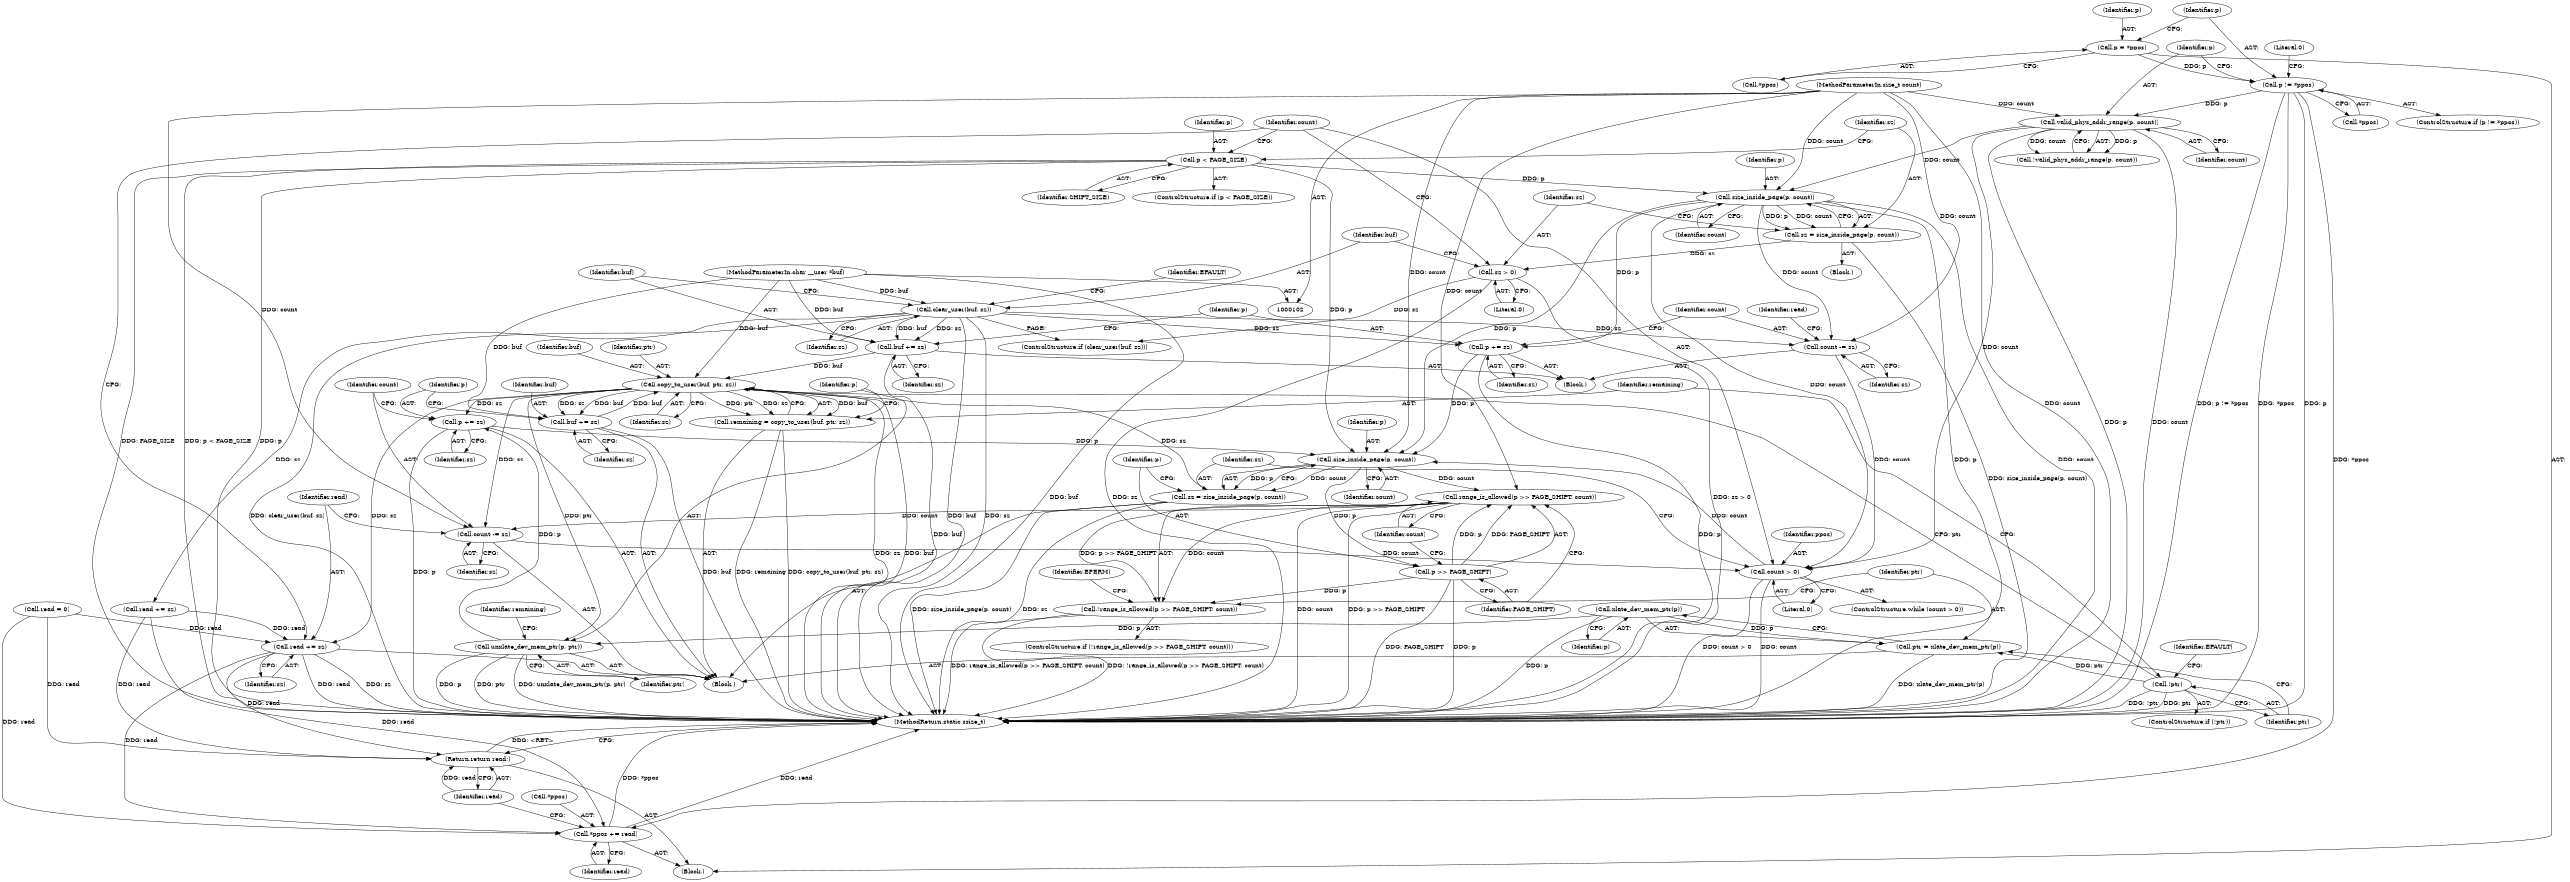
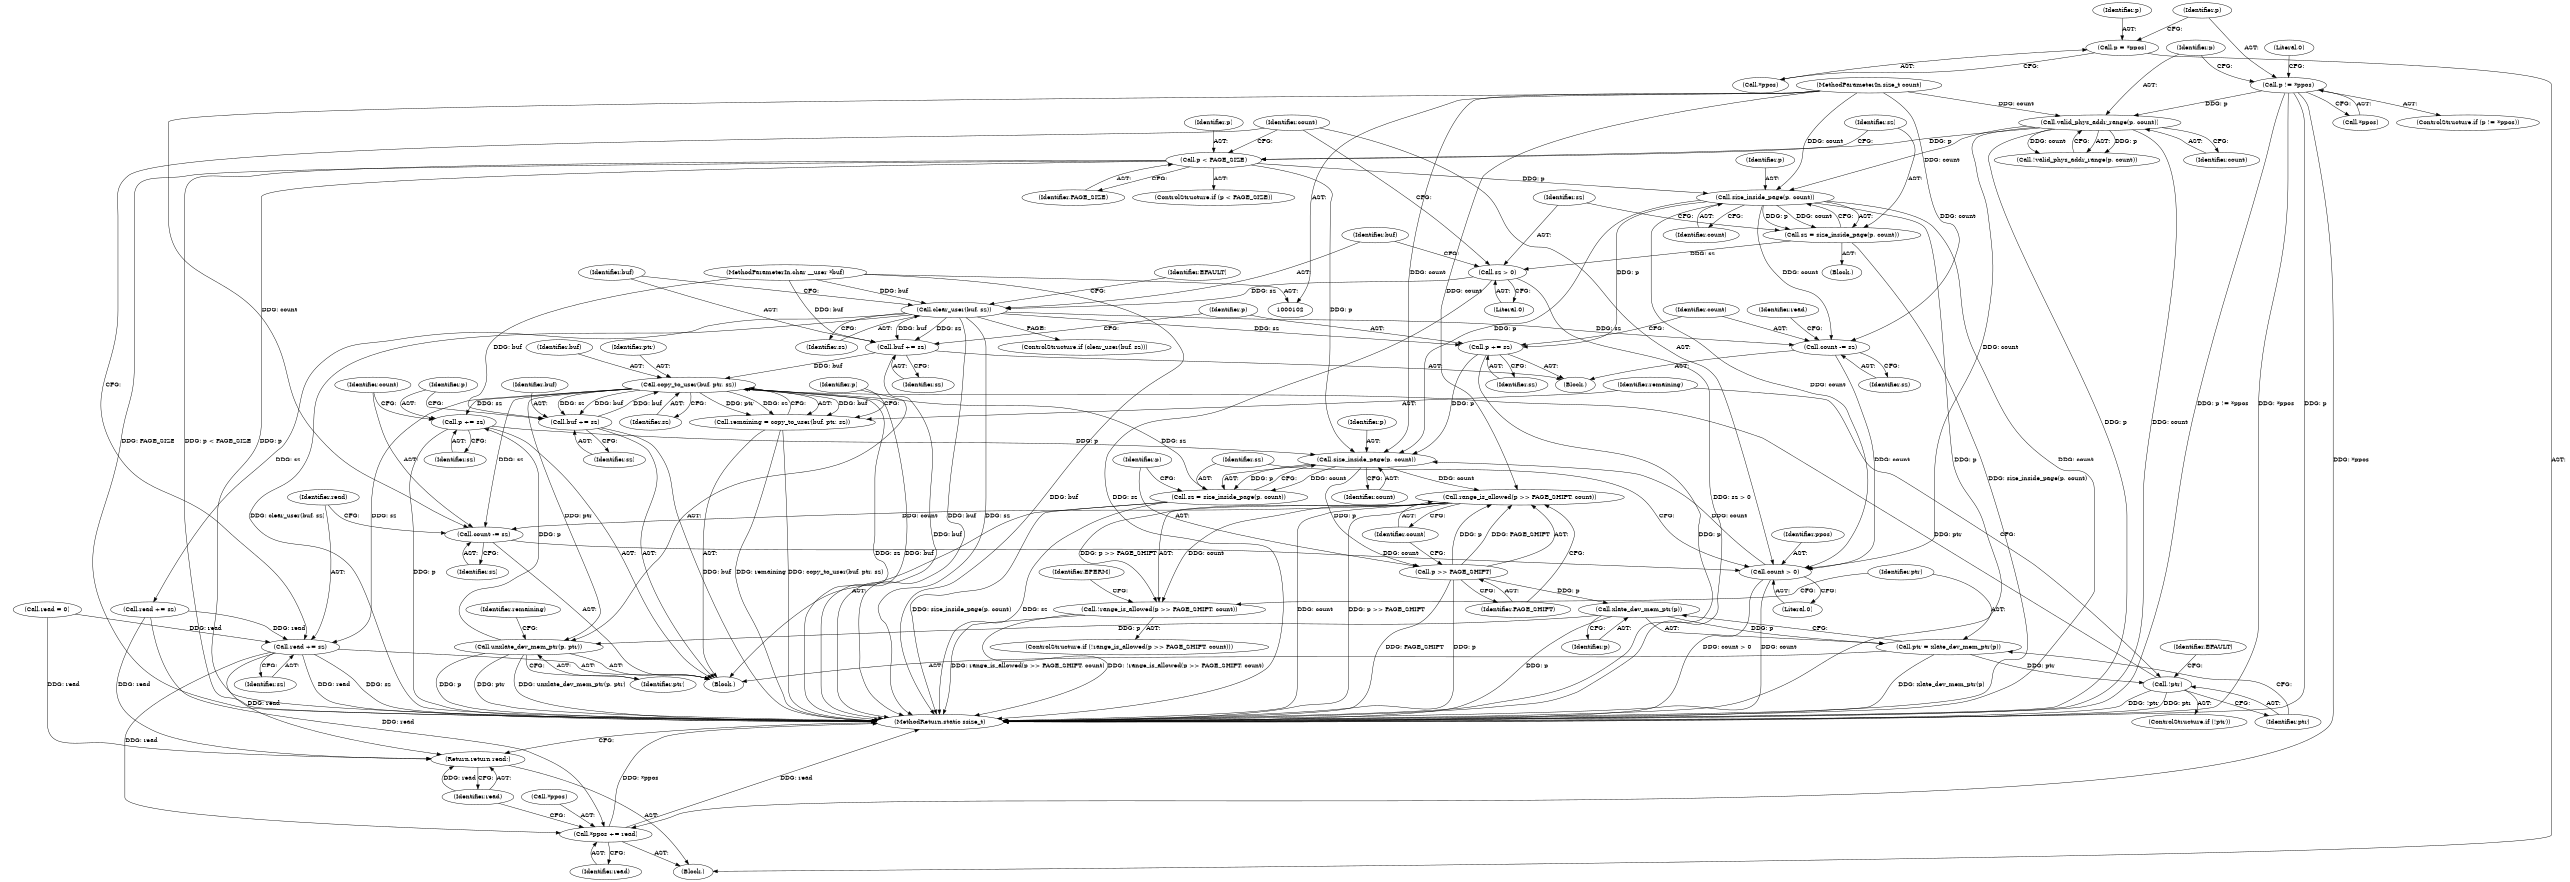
  digraph {
    n1 [label="(Call,copy_to_user(buf, ptr, sz))"]
    n2 [label="(Call,buf += sz)"]
    n3 [label="(Call,p += sz)"]
    n4 [label="(Call,unxlate_dev_mem_ptr(p, ptr))"]
    n5 [label="(Call,count -= sz)"]
    n6 [label="(Call,remaining = copy_to_user(buf, ptr, sz))"]
    n7 [label="(Call,read += sz)"]
    n8 [label="(Identifier,sz)"]
    n9 [label="(MethodReturn,static ssize_t)"]
    n10 [label="(Block,)"]
    n11 [label="(Identifier,sz)"]
    n12 [label="(Call,size_inside_page(p, count))"]
    n13 [label="(Identifier,sz)"]
    n14 [label="(Identifier,ptr)"]
    n15 [label="(Call,count > 0)"]
    n16 [label="(Identifier,sz)"]
    n17 [label="(Call,*ppos += read)"]
    n18 [label="(Return,return read;)"]
    n19 [label="(Identifier,sz)"]
    n20 [label="(Call,buf += sz)"]
    n21 [label="(Block,)"]
    n22 [label="(Identifier,sz)"]
    n23 [label="(Call,clear_user(buf, sz))"]
    n24 [label="(Call,p += sz)"]
    n25 [label="(Call,count -= sz)"]
    n26 [label="(Identifier,sz)"]
    n27 [label="(Call,read += sz)"]
    n28 [label="(ControlStructure,if (clear_user(buf, sz)))"]
    n29 [label="(Identifier,sz)"]
    n30 [label="(Identifier,sz)"]
    n31 [label="(MethodParameterIn,char __user *buf)"]
    1000102
    n33 [label="(Call,sz > 0)"]
    n34 [label="(Literal,0)"]
    n35 [label="(Call,sz = size_inside_page(p, count))"]
    n36 [label="(Call,size_inside_page(p, count))"]
    n37 [label="(Block,)"]
    n38 [label="(Identifier,count)"]
    n39 [label="(Call,range_is_allowed(p >> PAGE_SHIFT, count))"]
    n40 [label="(Call,p >> PAGE_SHIFT)"]
    n41 [label="(Call,sz = size_inside_page(p, count))"]
    n42 [label="(Identifier,count)"]
    n43 [label="(Literal,0)"]
-   n44 [label="(ControlStructure,while (count > 0))"]
    n45 [label="(Call,p < PAGE_SIZE)"]
-   n46 [label="(Identifier,SHIFT_SIZE)"]
+   n46 [label="(Identifier,PAGE_SIZE)"]
    n47 [label="(ControlStructure,if (p < PAGE_SIZE))"]
    n48 [label="(Call,valid_phys_addr_range(p, count))"]
    n49 [label="(Call,!valid_phys_addr_range(p, count))"]
    n50 [label="(Identifier,count)"]
    n51 [label="(Call,p != *ppos)"]
    n52 [label="(Call,*ppos)"]
    n53 [label="(ControlStructure,if (p != *ppos))"]
    n54 [label="(Block,)"]
    n55 [label="(Identifier,read)"]
    n56 [label="(Call,p = *ppos)"]
    n57 [label="(Call,*ppos)"]
    n58 [label="(MethodParameterIn,size_t count)"]
    n59 [label="(Call,!range_is_allowed(p >> PAGE_SHIFT, count))"]
    n60 [label="(Identifier,count)"]
    n61 [label="(Call,!ptr)"]
    n62 [label="(Identifier,ptr)"]
    n63 [label="(ControlStructure,if (!ptr))"]
    n64 [label="(Call,ptr = xlate_dev_mem_ptr(p))"]
    n65 [label="(Call,xlate_dev_mem_ptr(p))"]
    n66 [label="(Identifier,p)"]
    n67 [label="(Identifier,PAGE_SHIFT)"]
    n68 [label="(ControlStructure,if (!range_is_allowed(p >> PAGE_SHIFT, count)))"]
    n69 [label="(Identifier,read)"]
    n70 [label="(Identifier,p)"]
    n71 [label="(Identifier,ppos)"]
    n72 [label="(Identifier,p)"]
    n73 [label="(Identifier,p)"]
    n74 [label="(Identifier,EFAULT)"]
    n75 [label="(Identifier,p)"]
    n76 [label="(Call,read = 0)"]
    n77 [label="(Identifier,buf)"]
    n78 [label="(Identifier,ptr)"]
    n79 [label="(Identifier,ptr)"]
    n80 [label="(Identifier,remaining)"]
    n81 [label="(Identifier,p)"]
    n82 [label="(Identifier,sz)"]
    n83 [label="(Identifier,EPERM)"]
    n84 [label="(Literal,0)"]
    n85 [label="(Call,*ppos)"]
    n86 [label="(Identifier,count)"]
    n87 [label="(Identifier,p)"]
    n88 [label="(Identifier,sz)"]
    n89 [label="(Identifier,remaining)"]
    n90 [label="(Identifier,p)"]
    n91 [label="(Identifier,EFAULT)"]
    n92 [label="(Identifier,p)"]
    n93 [label="(Identifier,buf)"]
    n94 [label="(Identifier,count)"]
    n95 [label="(Identifier,sz)"]
    n96 [label="(Identifier,count)"]
    n97 [label="(Identifier,read)"]
    n98 [label="(Identifier,buf)"]
    n99 [label="(Identifier,buf)"]
    n100 [label="(Identifier,read)"]
    n101 [label="(Identifier,p)"]
    n102 [label="(Identifier,p)"]
    n1 -> n2 [label="DDG: sz"]
    n1 -> n2 [label="DDG: buf"]
    n1 -> n3 [label="DDG: sz"]
    n1 -> n4 [label="DDG: ptr"]
    n1 -> n5 [label="DDG: sz"]
    n1 -> n6 [label="AST: "]
    n1 -> n6 [label="DDG: buf"]
    n1 -> n6 [label="DDG: ptr"]
    n1 -> n6 [label="DDG: sz"]
    n1 -> n7 [label="DDG: sz"]
    n1 -> n8 [label="CFG: "]
    n1 -> n9 [label="DDG: sz"]
    n1 -> n9 [label="DDG: buf"]
    n2 -> n1 [label="DDG: buf"]
    n2 -> n9 [label="DDG: buf"]
    n2 -> n10 [label="AST: "]
    n2 -> n11 [label="CFG: "]
    n3 -> n9 [label="DDG: p"]
    n3 -> n10 [label="AST: "]
    n3 -> n12 [label="DDG: p"]
    n3 -> n13 [label="CFG: "]
    n4 -> n3 [label="DDG: p"]
    n4 -> n9 [label="DDG: p"]
    n4 -> n9 [label="DDG: ptr"]
    n4 -> n9 [label="DDG: unxlate_dev_mem_ptr(p, ptr)"]
    n4 -> n10 [label="AST: "]
    n4 -> n14 [label="CFG: "]
    n5 -> n10 [label="AST: "]
    n5 -> n15 [label="DDG: count"]
    n5 -> n16 [label="CFG: "]
    n6 -> n1 [label="CFG: "]
    n6 -> n9 [label="DDG: copy_to_user(buf, ptr, sz)"]
    n6 -> n9 [label="DDG: remaining"]
    n6 -> n10 [label="AST: "]
    n7 -> n9 [label="DDG: read"]
    n7 -> n9 [label="DDG: sz"]
    n7 -> n10 [label="AST: "]
    n7 -> n17 [label="DDG: read"]
    n7 -> n18 [label="DDG: read"]
    n7 -> n19 [label="CFG: "]
    n8 -> n1 [label="AST: "]
    n9 -> n18 [label="CFG: "]
    n11 -> n2 [label="AST: "]
    n12 -> n39 [label="DDG: count"]
    n12 -> n40 [label="DDG: p"]
    n12 -> n41 [label="AST: "]
    n12 -> n41 [label="DDG: p"]
    n12 -> n41 [label="DDG: count"]
    n12 -> n42 [label="CFG: "]
    n13 -> n3 [label="AST: "]
    n14 -> n4 [label="AST: "]
    n15 -> n9 [label="DDG: count > 0"]
    n15 -> n9 [label="DDG: count"]
    n15 -> n12 [label="DDG: count"]
    n15 -> n43 [label="CFG: "]
-   n15 -> n44 [label="AST: "]
    n16 -> n5 [label="AST: "]
    n17 -> n9 [label="DDG: *ppos"]
    n17 -> n9 [label="DDG: read"]
    n17 -> n54 [label="AST: "]
    n17 -> n55 [label="CFG: "]
-   n18 -> n9 [label="DDG: <RET>"]
    n18 -> n54 [label="AST: "]
    n18 -> n69 [label="CFG: "]
    n19 -> n7 [label="AST: "]
    n20 -> n1 [label="DDG: buf"]
    n20 -> n9 [label="DDG: buf"]
    n20 -> n21 [label="AST: "]
    n20 -> n22 [label="CFG: "]
    n22 -> n20 [label="AST: "]
    n23 -> n9 [label="DDG: buf"]
    n23 -> n9 [label="DDG: sz"]
    n23 -> n9 [label="DDG: clear_user(buf, sz)"]
    n23 -> n20 [label="DDG: sz"]
    n23 -> n20 [label="DDG: buf"]
    n23 -> n24 [label="DDG: sz"]
    n23 -> n25 [label="DDG: sz"]
    n23 -> n26 [label="CFG: "]
    n23 -> n27 [label="DDG: sz"]
    n23 -> n28 [label="PAGE: "]
    n24 -> n9 [label="DDG: p"]
    n24 -> n12 [label="DDG: p"]
    n24 -> n21 [label="AST: "]
    n24 -> n29 [label="CFG: "]
    n25 -> n15 [label="DDG: count"]
    n25 -> n21 [label="AST: "]
    n25 -> n30 [label="CFG: "]
    n26 -> n23 [label="AST: "]
    n27 -> n7 [label="DDG: read"]
    n27 -> n17 [label="DDG: read"]
    n27 -> n18 [label="DDG: read"]
    n29 -> n24 [label="AST: "]
    n30 -> n25 [label="AST: "]
-   n31 -> n1 [label="DDG: buf"]
    n31 -> n2 [label="DDG: buf"]
    n31 -> n9 [label="DDG: buf"]
    n31 -> n20 [label="DDG: buf"]
    n31 -> n23 [label="DDG: buf"]
    n31 -> 1000102 [label="AST: "]
    n33 -> n9 [label="DDG: sz > 0"]
    n33 -> n9 [label="DDG: sz"]
-   n33 -> n28 [label="DDG: sz"]
+   n33 -> n23 [label="DDG: sz"]
    n33 -> n34 [label="CFG: "]
    n34 -> n33 [label="AST: "]
    n35 -> n9 [label="DDG: size_inside_page(p, count)"]
    n35 -> n33 [label="DDG: sz"]
    n35 -> n36 [label="CFG: "]
    n35 -> n37 [label="AST: "]
    n36 -> n9 [label="DDG: p"]
    n36 -> n9 [label="DDG: count"]
    n36 -> n12 [label="DDG: p"]
    n36 -> n15 [label="DDG: count"]
    n36 -> n24 [label="DDG: p"]
    n36 -> n25 [label="DDG: count"]
    n36 -> n35 [label="AST: "]
    n36 -> n35 [label="DDG: p"]
    n36 -> n35 [label="DDG: count"]
    n36 -> n38 [label="CFG: "]
    n38 -> n36 [label="AST: "]
    n39 -> n5 [label="DDG: count"]
    n39 -> n9 [label="DDG: count"]
    n39 -> n9 [label="DDG: p >> PAGE_SHIFT"]
    n39 -> n59 [label="AST: "]
    n39 -> n59 [label="DDG: p >> PAGE_SHIFT"]
    n39 -> n59 [label="DDG: count"]
    n39 -> n60 [label="CFG: "]
    n40 -> n9 [label="DDG: PAGE_SHIFT"]
    n40 -> n9 [label="DDG: p"]
    n40 -> n39 [label="AST: "]
    n40 -> n39 [label="DDG: p"]
    n40 -> n39 [label="DDG: PAGE_SHIFT"]
-   n40 -> n59 [label="DDG: p"]
+   n40 -> n65 [label="DDG: p"]
    n40 -> n67 [label="CFG: "]
    n41 -> n1 [label="DDG: sz"]
    n41 -> n9 [label="DDG: size_inside_page(p, count)"]
    n41 -> n9 [label="DDG: sz"]
    n41 -> n10 [label="AST: "]
    n41 -> n12 [label="CFG: "]
    n42 -> n12 [label="AST: "]
    n43 -> n15 [label="AST: "]
    n45 -> n9 [label="DDG: p < PAGE_SIZE"]
    n45 -> n9 [label="DDG: p"]
    n45 -> n9 [label="DDG: PAGE_SIZE"]
    n45 -> n12 [label="DDG: p"]
    n45 -> n36 [label="DDG: p"]
    n45 -> n46 [label="CFG: "]
    n45 -> n47 [label="AST: "]
    n46 -> n45 [label="AST: "]
    n48 -> n9 [label="DDG: p"]
    n48 -> n9 [label="DDG: count"]
    n48 -> n15 [label="DDG: count"]
    n48 -> n36 [label="DDG: count"]
+   n48 -> n45 [label="DDG: p"]
    n48 -> n49 [label="AST: "]
    n48 -> n49 [label="DDG: p"]
    n48 -> n49 [label="DDG: count"]
    n48 -> n50 [label="CFG: "]
    n49 -> n48 [label="CFG: "]
    n50 -> n48 [label="AST: "]
    n51 -> n9 [label="DDG: p"]
    n51 -> n9 [label="DDG: p != *ppos"]
    n51 -> n9 [label="DDG: *ppos"]
    n51 -> n17 [label="DDG: *ppos"]
    n51 -> n48 [label="DDG: p"]
    n51 -> n52 [label="CFG: "]
    n51 -> n53 [label="AST: "]
    n52 -> n51 [label="AST: "]
    n55 -> n17 [label="AST: "]
-   n56 -> n51 [label="DDG: p"]
    n56 -> n54 [label="AST: "]
    n56 -> n57 [label="CFG: "]
    n57 -> n56 [label="AST: "]
    n58 -> n5 [label="DDG: count"]
-   n58 -> n9 [label="DDG: count"]
    n58 -> n12 [label="DDG: count"]
    n58 -> n25 [label="DDG: count"]
    n58 -> 1000102 [label="AST: "]
    n58 -> n36 [label="DDG: count"]
    n58 -> n39 [label="DDG: count"]
    n58 -> n48 [label="DDG: count"]
    n59 -> n9 [label="DDG: range_is_allowed(p >> PAGE_SHIFT, count)"]
    n59 -> n9 [label="DDG: !range_is_allowed(p >> PAGE_SHIFT, count)"]
    n59 -> n68 [label="AST: "]
    n60 -> n39 [label="AST: "]
    n60 -> n40 [label="CFG: "]
-   n61 -> n1 [label="CFG: ptr"]
+   n61 -> n1 [label="DDG: ptr"]
    n61 -> n9 [label="DDG: !ptr"]
    n61 -> n9 [label="DDG: ptr"]
    n61 -> n62 [label="CFG: "]
    n61 -> n63 [label="AST: "]
    n62 -> n61 [label="AST: "]
    n62 -> n64 [label="CFG: "]
    n64 -> n9 [label="DDG: xlate_dev_mem_ptr(p)"]
    n64 -> n10 [label="AST: "]
-   n61 -> n64 [label="DDG: ptr"]
+   n64 -> n61 [label="DDG: ptr"]
    n64 -> n65 [label="CFG: "]
    n65 -> n4 [label="DDG: p"]
    n65 -> n9 [label="DDG: p"]
    n65 -> n64 [label="AST: "]
    n65 -> n64 [label="DDG: p"]
    n65 -> n66 [label="CFG: "]
    n66 -> n65 [label="AST: "]
    n67 -> n39 [label="CFG: "]
    n67 -> n40 [label="AST: "]
    n69 -> n17 [label="CFG: "]
    n69 -> n18 [label="AST: "]
    n69 -> n18 [label="DDG: read"]
    n70 -> n36 [label="AST: "]
    n71 -> n15 [label="AST: "]
    n72 -> n2 [label="CFG: "]
    n72 -> n3 [label="AST: "]
    n73 -> n56 [label="AST: "]
    n74 -> n23 [label="CFG: "]
    n75 -> n12 [label="AST: "]
    n76 -> n7 [label="DDG: read"]
-   n76 -> n17 [label="DDG: read"]
    n76 -> n18 [label="DDG: read"]
    n77 -> n20 [label="AST: "]
    n77 -> n23 [label="CFG: "]
    n78 -> n59 [label="CFG: "]
    n78 -> n64 [label="AST: "]
    n79 -> n1 [label="AST: "]
    n80 -> n6 [label="AST: "]
    n80 -> n61 [label="CFG: "]
    n81 -> n20 [label="CFG: "]
    n81 -> n24 [label="AST: "]
    n82 -> n33 [label="AST: "]
    n82 -> n35 [label="CFG: "]
    n83 -> n59 [label="CFG: "]
    n84 -> n51 [label="CFG: "]
    n85 -> n17 [label="AST: "]
    n86 -> n7 [label="CFG: "]
    n86 -> n15 [label="AST: "]
    n86 -> n33 [label="CFG: "]
    n86 -> n45 [label="CFG: "]
    n87 -> n4 [label="AST: "]
    n87 -> n6 [label="CFG: "]
    n88 -> n35 [label="AST: "]
    n88 -> n45 [label="CFG: "]
    n89 -> n4 [label="CFG: "]
    n90 -> n51 [label="AST: "]
    n90 -> n56 [label="CFG: "]
    n91 -> n61 [label="CFG: "]
    n92 -> n48 [label="AST: "]
    n92 -> n51 [label="CFG: "]
    n93 -> n2 [label="AST: "]
    n94 -> n3 [label="CFG: "]
    n94 -> n5 [label="AST: "]
    n95 -> n15 [label="CFG: "]
    n95 -> n41 [label="AST: "]
    n96 -> n24 [label="CFG: "]
    n96 -> n25 [label="AST: "]
    n97 -> n25 [label="CFG: "]
    n98 -> n1 [label="AST: "]
    n99 -> n23 [label="AST: "]
    n99 -> n33 [label="CFG: "]
    n100 -> n5 [label="CFG: "]
    n100 -> n7 [label="AST: "]
    n101 -> n45 [label="AST: "]
    n102 -> n40 [label="AST: "]
    n102 -> n41 [label="CFG: "]
  }
